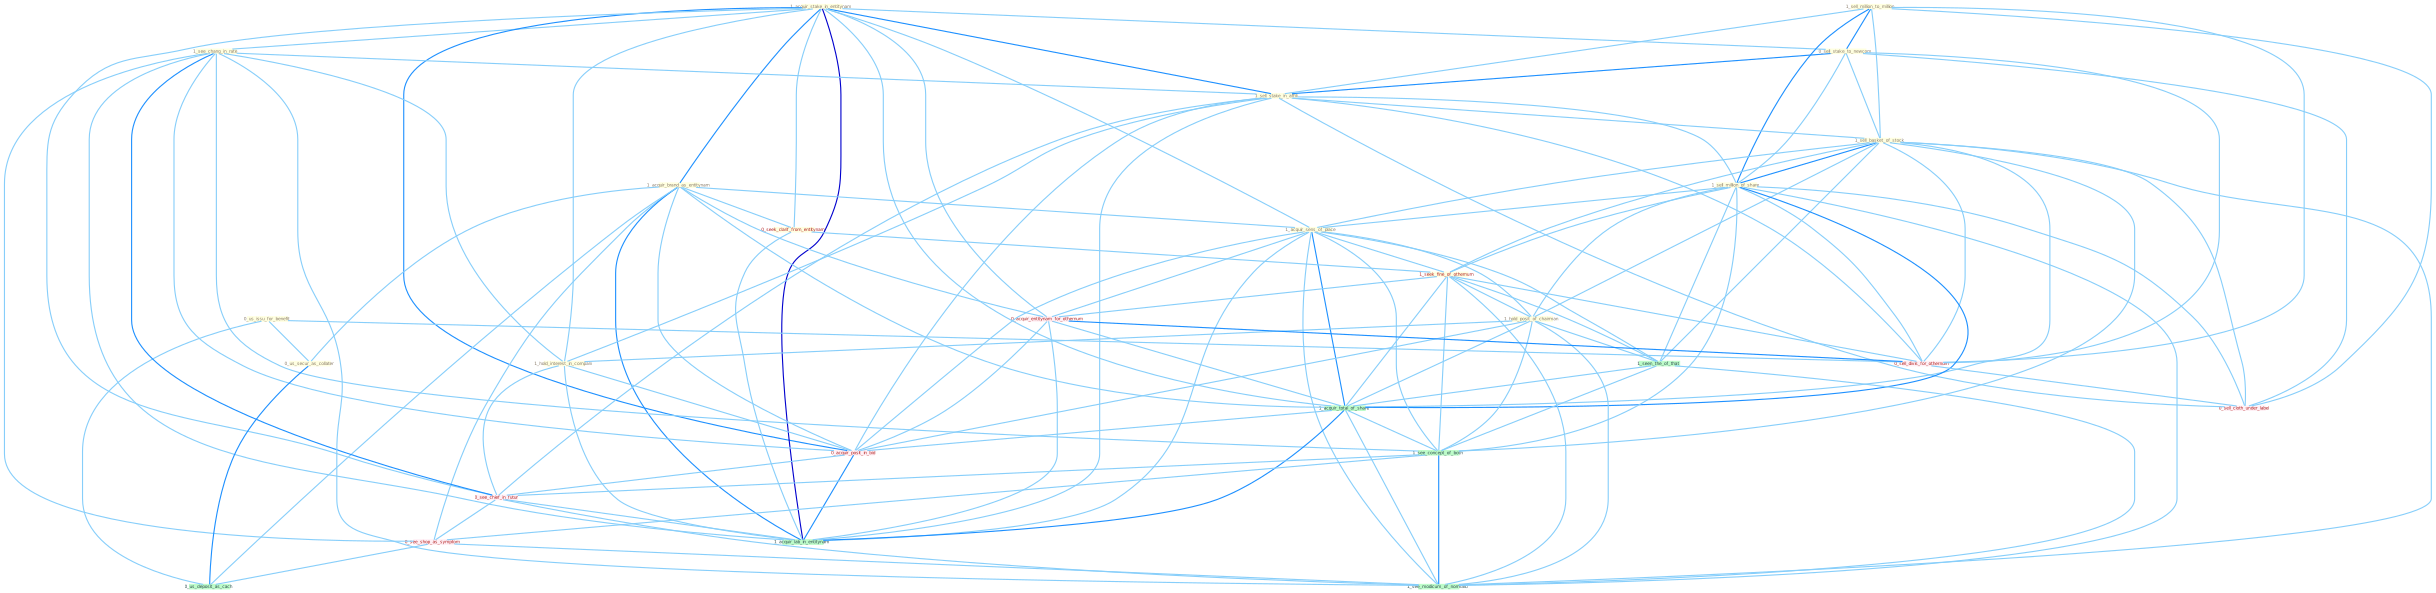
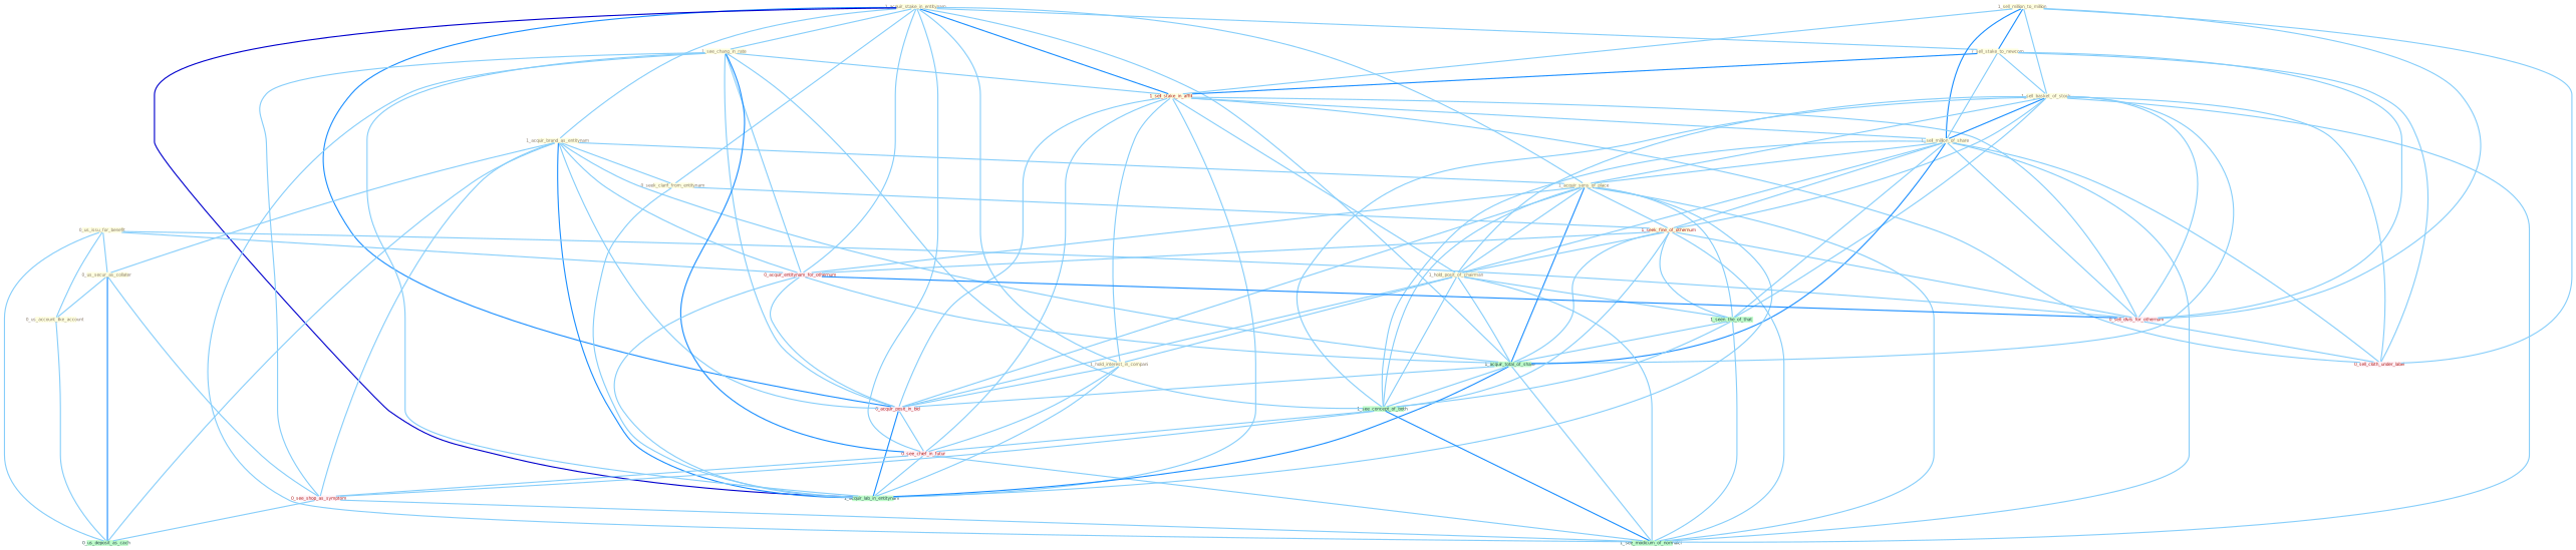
  graph {
    fontname="DejaVu Sans"
    node [color="#ffffe0" fixedsize=true fontcolor="#8b7d6b" fontname="DejaVu Sans" fontsize=4 shape=polygon style=filled]
    edge [color="#87cefa" fontname="DejaVu Sans" w=1]
    "1_acquir_stake_in_entitynam " [height=.06 width=.5]
    "1_acquir_brand_as_entitynam " [height=.06 width=.5]
    "0_us_issu_for_benefit " [height=.06 width=.5]
    "1_sell_million_to_million " [height=.06 width=.5]
-   "0_sell_stake_to_newcom " [height=.06 width=.5]
+   "0_sell_stake_to_newcom " [height=.06 width=.5 label="7_sell_stake_to_newcom"]
    "1_see_chang_in_rate " [height=.06 width=.5]
-   "1_sell_stake_in_affili " [height=.06 width=.5]
+   "1_sell_stake_in_affili " [fontcolor="#b22222" height=.06 width=.5]
    "1_sell_basket_of_stock " [height=.06 width=.5]
    "1_sell_million_of_share " [height=.06 width=.5]
    "1_acquir_sens_of_place " [height=.06 width=.5]
-   "0_seek_clarif_from_entitynam " [fontcolor="#b22222" height=.06 width=.5]
+   "0_seek_clarif_from_entitynam " [height=.06 width=.5]
    "1_seek_fine_of_othernum " [fontcolor="#b22222" height=.06 width=.5]
    "0_us_secur_as_collater " [height=.06 width=.5]
+   "0_us_account_like_account " [height=.06 width=.5]
    "1_hold_posit_of_chairman " [height=.06 width=.5]
    "1_hold_interest_in_compani " [height=.06 width=.5]
    "0_acquir_entitynam_for_othernum " [color="#fff0f5" fontcolor="#b22222" height=.06 width=.5]
    "0_sell_divis_for_othernum " [color="#fff0f5" fontcolor="#b22222" height=.06 width=.5]
    "0_sell_cloth_under_label " [color="#fff0f5" fontcolor="#b22222" height=.06 width=.5]
    "0_acquir_posit_in_bid " [color="#fff0f5" fontcolor="#b22222" height=.06 width=.5]
    "0_see_chief_in_futur " [color="#fff0f5" fontcolor="#b22222" height=.06 width=.5]
    "0_see_shop_as_symptom " [color="#fff0f5" fontcolor="#b22222" height=.06 width=.5]
    "1_acquir_total_of_share " [color="#BDFCC9" fontcolor="#2f4f4f" height=.06 width=.5]
    "1_acquir_lab_in_entitynam " [color="#BDFCC9" fontcolor="#2f4f4f" height=.06 width=.5]
    "0_us_deposit_as_cach " [color="#BDFCC9" fontcolor="#2f4f4f" height=.06 width=.5]
    "1_see_concept_of_both " [color="#BDFCC9" fontcolor="#2f4f4f" height=.06 width=.5]
    "1_see_modicum_of_normalci " [color="#BDFCC9" fontcolor="#2f4f4f" height=.06 width=.5]
    "1_seen_the_of_that " [color="#BDFCC9" fontcolor="#2f4f4f" height=.06 width=.5]
    subgraph sub_1 {
      "1_acquir_stake_in_entitynam "
      "1_acquir_brand_as_entitynam "
      "0_us_issu_for_benefit "
      "1_sell_million_to_million "
      "0_sell_stake_to_newcom "
      "1_see_chang_in_rate "
      "1_sell_stake_in_affili "
      "1_sell_basket_of_stock "
      "1_sell_million_of_share "
      "1_acquir_sens_of_place "
      "0_seek_clarif_from_entitynam "
      "1_seek_fine_of_othernum "
      "0_us_secur_as_collater "
+     "0_us_account_like_account "
      "1_hold_posit_of_chairman "
      "1_hold_interest_in_compani "
    }
    subgraph sub_2 {
      "0_acquir_entitynam_for_othernum "
      "0_sell_divis_for_othernum "
      "0_sell_cloth_under_label "
      "0_acquir_posit_in_bid "
      "0_see_chief_in_futur "
      "0_see_shop_as_symptom "
    }
-   "1_acquir_stake_in_entitynam " -- "1_acquir_brand_as_entitynam " [color="#1e90ff" w=2]
+   "1_acquir_stake_in_entitynam " -- "1_acquir_brand_as_entitynam " [w=2]
    "1_acquir_stake_in_entitynam " -- "0_sell_stake_to_newcom "
    "1_acquir_stake_in_entitynam " -- "1_see_chang_in_rate "
    "1_acquir_stake_in_entitynam " -- "1_sell_stake_in_affili " [color="#1e90ff" w=2]
    "1_acquir_stake_in_entitynam " -- "1_acquir_sens_of_place "
    "1_acquir_stake_in_entitynam " -- "0_seek_clarif_from_entitynam "
    "1_acquir_stake_in_entitynam " -- "1_hold_interest_in_compani "
    "1_acquir_stake_in_entitynam " -- "0_acquir_entitynam_for_othernum "
    "1_acquir_stake_in_entitynam " -- "0_acquir_posit_in_bid " [color="#1e90ff" w=2]
    "1_acquir_stake_in_entitynam " -- "0_see_chief_in_futur "
    "1_acquir_stake_in_entitynam " -- "1_acquir_total_of_share "
    "1_acquir_stake_in_entitynam " -- "1_acquir_lab_in_entitynam " [color="#0000cd" w=3]
    "1_acquir_brand_as_entitynam " -- "1_acquir_sens_of_place "
    "1_acquir_brand_as_entitynam " -- "0_seek_clarif_from_entitynam "
    "1_acquir_brand_as_entitynam " -- "0_us_secur_as_collater "
    "1_acquir_brand_as_entitynam " -- "0_acquir_entitynam_for_othernum "
    "1_acquir_brand_as_entitynam " -- "0_acquir_posit_in_bid "
    "1_acquir_brand_as_entitynam " -- "0_see_shop_as_symptom "
    "1_acquir_brand_as_entitynam " -- "1_acquir_total_of_share "
    "1_acquir_brand_as_entitynam " -- "1_acquir_lab_in_entitynam " [color="#1e90ff" w=2]
    "1_acquir_brand_as_entitynam " -- "0_us_deposit_as_cach "
    "0_us_issu_for_benefit " -- "0_us_secur_as_collater "
+   "0_us_issu_for_benefit " -- "0_us_account_like_account "
+   "0_us_issu_for_benefit " -- "0_acquir_entitynam_for_othernum "
    "0_us_issu_for_benefit " -- "0_sell_divis_for_othernum "
    "0_us_issu_for_benefit " -- "0_us_deposit_as_cach "
    "1_sell_million_to_million " -- "0_sell_stake_to_newcom " [color="#1e90ff" w=2]
    "1_sell_million_to_million " -- "1_sell_stake_in_affili "
    "1_sell_million_to_million " -- "1_sell_basket_of_stock "
    "1_sell_million_to_million " -- "1_sell_million_of_share " [color="#1e90ff" w=2]
    "1_sell_million_to_million " -- "0_sell_divis_for_othernum "
    "1_sell_million_to_million " -- "0_sell_cloth_under_label "
    "0_sell_stake_to_newcom " -- "1_sell_stake_in_affili " [color="#1e90ff" w=2]
    "0_sell_stake_to_newcom " -- "1_sell_basket_of_stock "
    "0_sell_stake_to_newcom " -- "1_sell_million_of_share "
    "0_sell_stake_to_newcom " -- "0_sell_divis_for_othernum "
    "0_sell_stake_to_newcom " -- "0_sell_cloth_under_label "
    "1_see_chang_in_rate " -- "1_sell_stake_in_affili "
-   "1_see_chang_in_rate " -- "1_hold_interest_in_compani "
+   "1_see_chang_in_rate " -- "0_acquir_entitynam_for_othernum "
    "1_see_chang_in_rate " -- "0_acquir_posit_in_bid "
    "1_see_chang_in_rate " -- "0_see_chief_in_futur " [color="#1e90ff" w=2]
    "1_see_chang_in_rate " -- "0_see_shop_as_symptom "
    "1_see_chang_in_rate " -- "1_acquir_lab_in_entitynam "
    "1_see_chang_in_rate " -- "1_see_concept_of_both "
    "1_see_chang_in_rate " -- "1_see_modicum_of_normalci "
-   "1_sell_stake_in_affili " -- "1_sell_basket_of_stock "
+   "1_sell_stake_in_affili " -- "1_hold_posit_of_chairman "
    "1_sell_stake_in_affili " -- "1_sell_million_of_share "
    "1_sell_stake_in_affili " -- "1_hold_interest_in_compani "
    "1_sell_stake_in_affili " -- "0_sell_divis_for_othernum "
    "1_sell_stake_in_affili " -- "0_sell_cloth_under_label "
    "1_sell_stake_in_affili " -- "0_acquir_posit_in_bid "
    "1_sell_stake_in_affili " -- "0_see_chief_in_futur "
    "1_sell_stake_in_affili " -- "1_acquir_lab_in_entitynam "
    "1_sell_basket_of_stock " -- "1_sell_million_of_share " [color="#1e90ff" w=2]
    "1_sell_basket_of_stock " -- "1_acquir_sens_of_place "
    "1_sell_basket_of_stock " -- "1_seek_fine_of_othernum "
    "1_sell_basket_of_stock " -- "1_hold_posit_of_chairman "
    "1_sell_basket_of_stock " -- "0_sell_divis_for_othernum "
    "1_sell_basket_of_stock " -- "0_sell_cloth_under_label "
    "1_sell_basket_of_stock " -- "1_acquir_total_of_share "
    "1_sell_basket_of_stock " -- "1_see_concept_of_both "
    "1_sell_basket_of_stock " -- "1_see_modicum_of_normalci "
    "1_sell_basket_of_stock " -- "1_seen_the_of_that "
    "1_sell_million_of_share " -- "1_acquir_sens_of_place "
    "1_sell_million_of_share " -- "1_seek_fine_of_othernum "
    "1_sell_million_of_share " -- "1_hold_posit_of_chairman "
    "1_sell_million_of_share " -- "0_sell_divis_for_othernum "
    "1_sell_million_of_share " -- "0_sell_cloth_under_label "
    "1_sell_million_of_share " -- "1_acquir_total_of_share " [color="#1e90ff" w=2]
    "1_sell_million_of_share " -- "1_see_concept_of_both "
    "1_sell_million_of_share " -- "1_see_modicum_of_normalci "
    "1_sell_million_of_share " -- "1_seen_the_of_that "
    "1_acquir_sens_of_place " -- "1_seek_fine_of_othernum "
    "1_acquir_sens_of_place " -- "1_hold_posit_of_chairman "
    "1_acquir_sens_of_place " -- "0_acquir_entitynam_for_othernum "
    "1_acquir_sens_of_place " -- "0_acquir_posit_in_bid "
    "1_acquir_sens_of_place " -- "1_acquir_total_of_share " [color="#1e90ff" w=2]
    "1_acquir_sens_of_place " -- "1_acquir_lab_in_entitynam "
    "1_acquir_sens_of_place " -- "1_see_concept_of_both "
    "1_acquir_sens_of_place " -- "1_see_modicum_of_normalci "
    "1_acquir_sens_of_place " -- "1_seen_the_of_that "
    "0_seek_clarif_from_entitynam " -- "1_seek_fine_of_othernum "
    "0_seek_clarif_from_entitynam " -- "1_acquir_lab_in_entitynam "
    "1_seek_fine_of_othernum " -- "1_hold_posit_of_chairman "
    "1_seek_fine_of_othernum " -- "0_acquir_entitynam_for_othernum "
    "1_seek_fine_of_othernum " -- "0_sell_divis_for_othernum "
    "1_seek_fine_of_othernum " -- "1_acquir_total_of_share "
    "1_seek_fine_of_othernum " -- "1_see_concept_of_both "
    "1_seek_fine_of_othernum " -- "1_see_modicum_of_normalci "
    "1_seek_fine_of_othernum " -- "1_seen_the_of_that "
+   "0_us_secur_as_collater " -- "0_us_account_like_account "
+   "0_us_secur_as_collater " -- "0_see_shop_as_symptom "
    "0_us_secur_as_collater " -- "0_us_deposit_as_cach " [color="#1e90ff" w=2]
+   "0_us_account_like_account " -- "0_us_deposit_as_cach "
    "1_hold_posit_of_chairman " -- "1_hold_interest_in_compani "
    "1_hold_posit_of_chairman " -- "0_acquir_posit_in_bid "
    "1_hold_posit_of_chairman " -- "1_acquir_total_of_share "
    "1_hold_posit_of_chairman " -- "1_see_concept_of_both "
    "1_hold_posit_of_chairman " -- "1_see_modicum_of_normalci "
    "1_hold_posit_of_chairman " -- "1_seen_the_of_that "
    "1_hold_interest_in_compani " -- "0_acquir_posit_in_bid "
    "1_hold_interest_in_compani " -- "0_see_chief_in_futur "
    "1_hold_interest_in_compani " -- "1_acquir_lab_in_entitynam "
    "0_acquir_entitynam_for_othernum " -- "0_sell_divis_for_othernum " [color="#1e90ff" w=2]
    "0_acquir_entitynam_for_othernum " -- "0_acquir_posit_in_bid "
    "0_acquir_entitynam_for_othernum " -- "1_acquir_total_of_share "
    "0_acquir_entitynam_for_othernum " -- "1_acquir_lab_in_entitynam "
    "0_sell_divis_for_othernum " -- "0_sell_cloth_under_label "
    "0_acquir_posit_in_bid " -- "0_see_chief_in_futur "
    "0_acquir_posit_in_bid " -- "1_acquir_lab_in_entitynam " [color="#1e90ff" w=2]
    "0_see_chief_in_futur " -- "0_see_shop_as_symptom "
    "0_see_chief_in_futur " -- "1_acquir_lab_in_entitynam "
    "0_see_chief_in_futur " -- "1_see_modicum_of_normalci "
    "0_see_shop_as_symptom " -- "0_us_deposit_as_cach "
    "0_see_shop_as_symptom " -- "1_see_modicum_of_normalci "
    "1_acquir_total_of_share " -- "0_acquir_posit_in_bid "
    "1_acquir_total_of_share " -- "1_acquir_lab_in_entitynam " [color="#1e90ff"]
    "1_acquir_total_of_share " -- "1_see_concept_of_both "
    "1_acquir_total_of_share " -- "1_see_modicum_of_normalci "
    "1_see_concept_of_both " -- "0_see_chief_in_futur "
    "1_see_concept_of_both " -- "0_see_shop_as_symptom "
    "1_see_concept_of_both " -- "1_see_modicum_of_normalci " [color="#1e90ff" w=2]
    "1_seen_the_of_that " -- "1_acquir_total_of_share "
    "1_seen_the_of_that " -- "1_see_concept_of_both "
    "1_seen_the_of_that " -- "1_see_modicum_of_normalci "
  }
